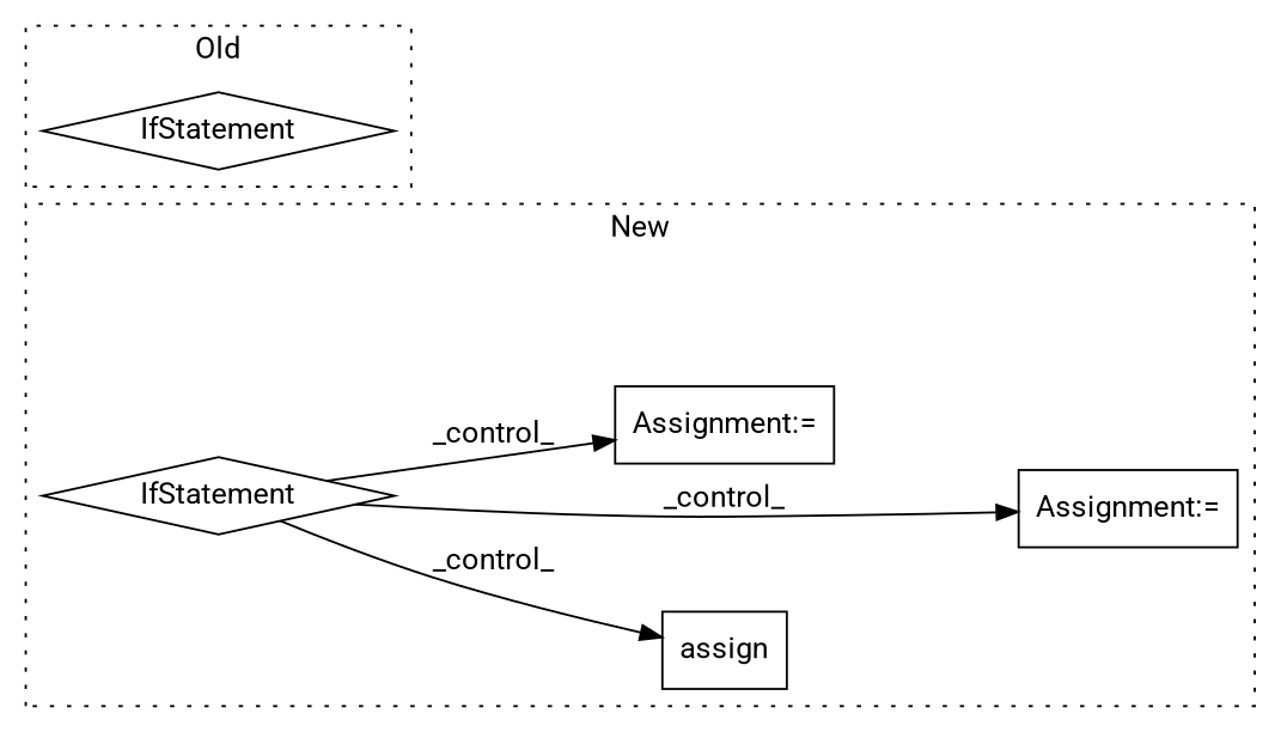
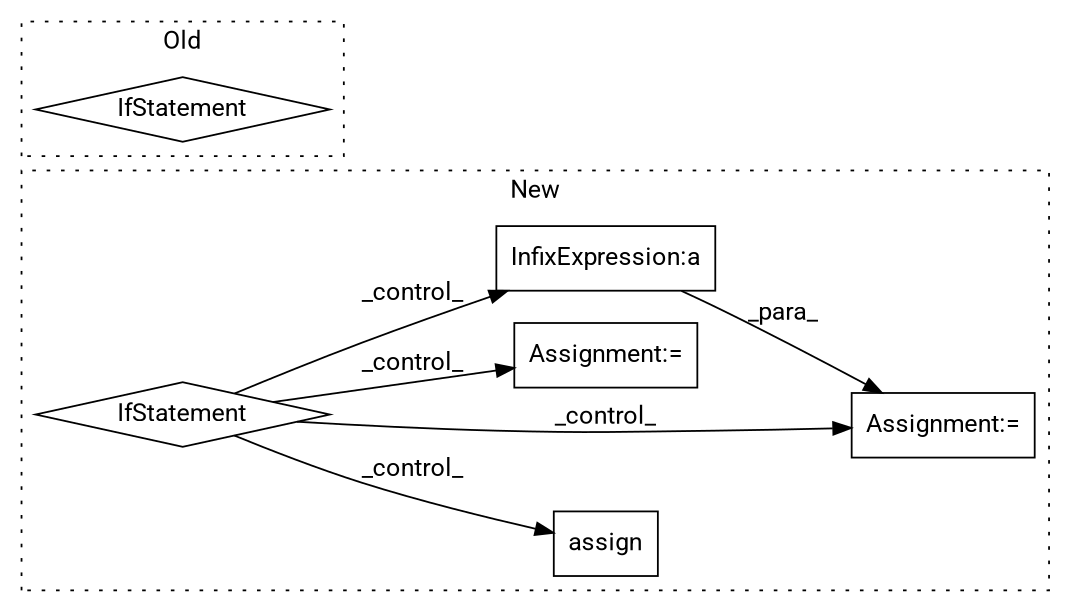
  digraph {
    rankdir=LR
    fontname=Roboto
    node [a=25 l="4,2" shape=box fontname=Roboto]
    edge [fontname=Roboto]
    n1 [a=32 l="7,1" label=assign s="2659,2705"]
    n2 [label=IfStatement s="2625,2642" shape=diamond]
    n3 [a=7 l=1 label="Assignment:=" s=2729]
    n4 [a=7 l=1 label="Assignment:=" s=2792]
+   n5 [a=27 l=3 label="InfixExpression:a" s=2740]
    n6 [label=IfStatement s="2525,2542" shape=diamond]
    subgraph cluster_1 {
      label=New
      style=dotted
      n1
      n2
      n3
      n4
+     n5
    }
    subgraph cluster_2 {
      label=Old
      style=dotted
      n6
    }
    n2 -> n1 [label=_control_]
    n2 -> n3 [label=_control_]
    n2 -> n4 [label=_control_]
+   n2 -> n5 [label=_control_]
+   n5 -> n3 [label=_para_]
  }
